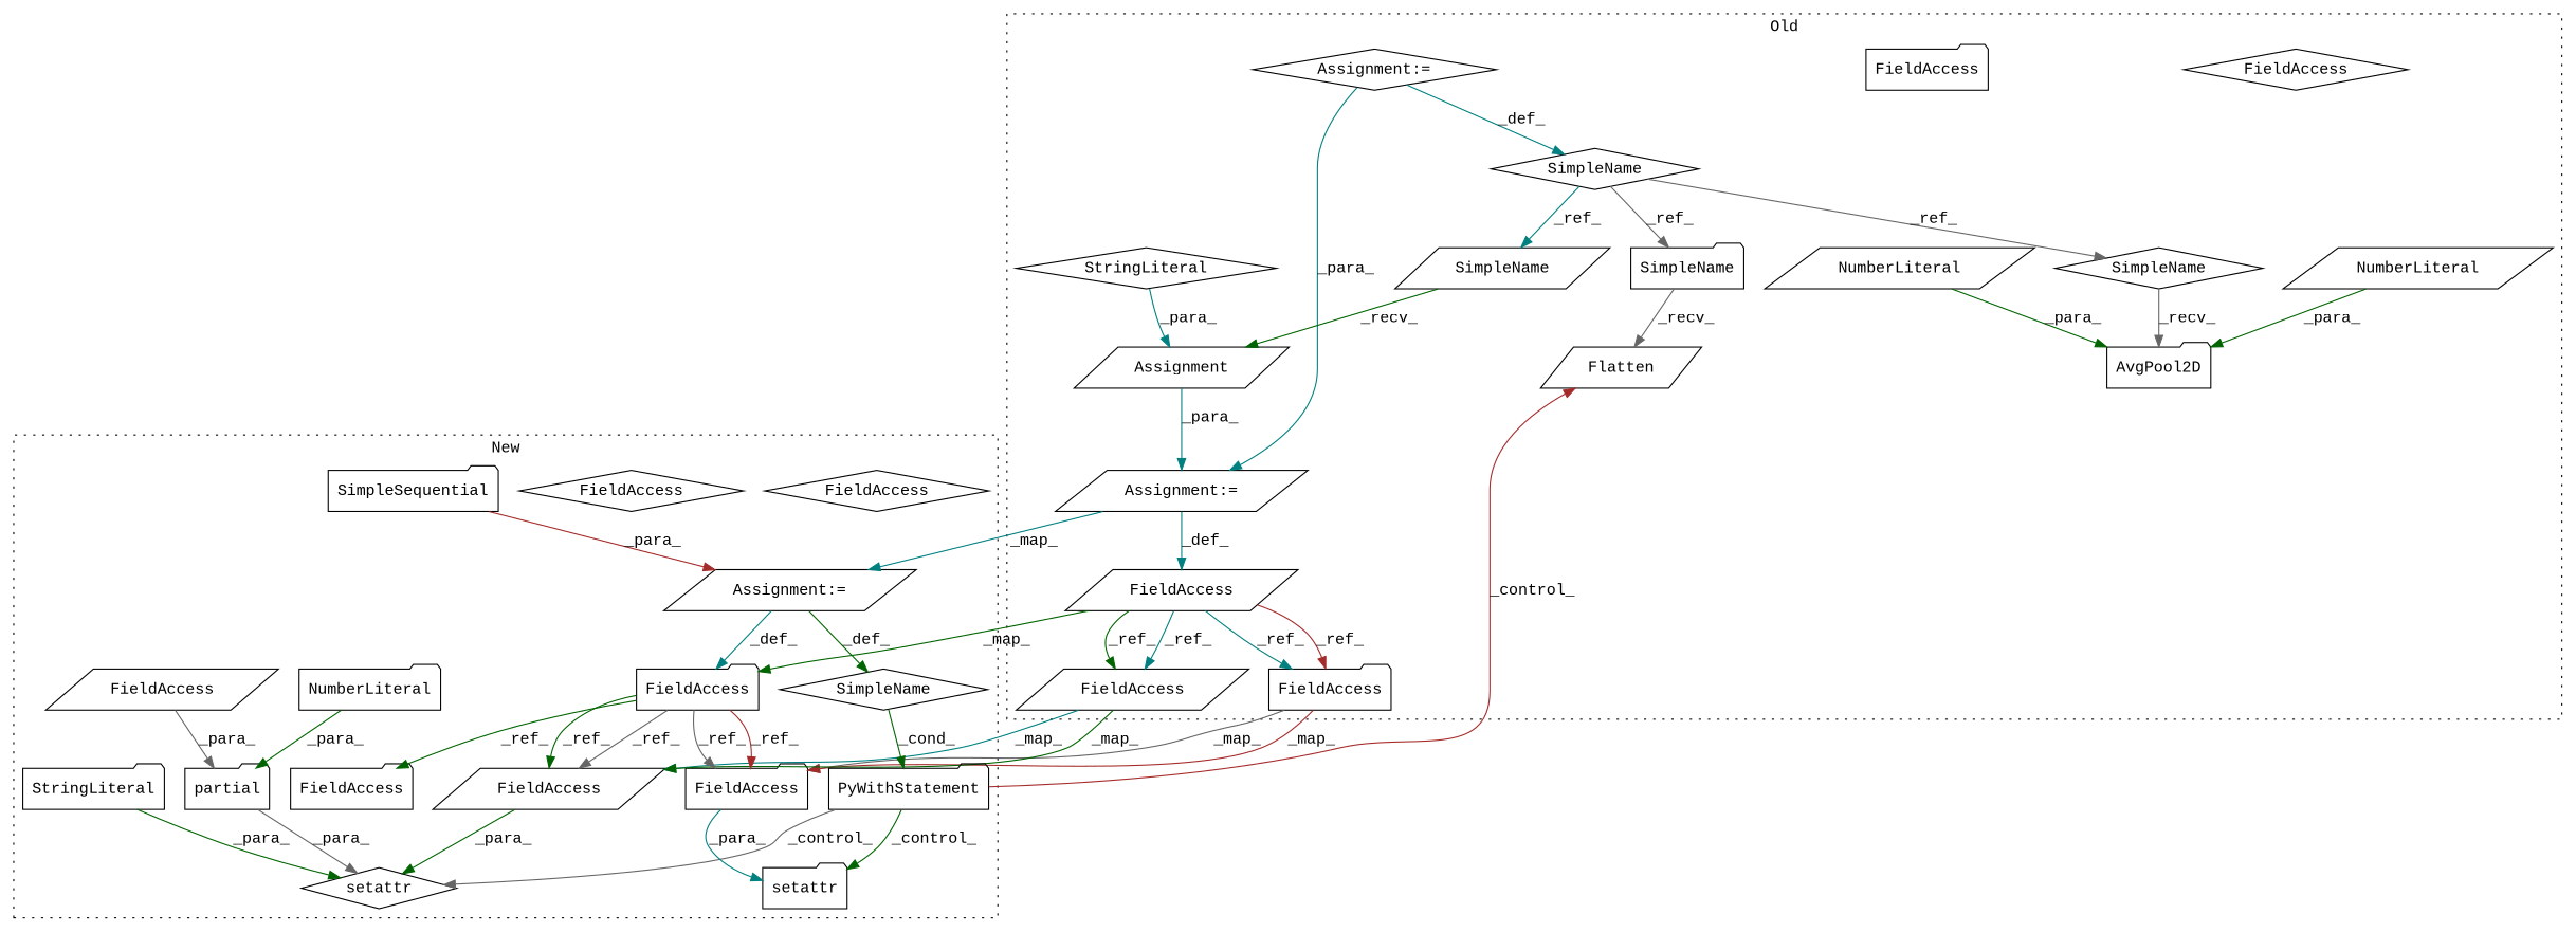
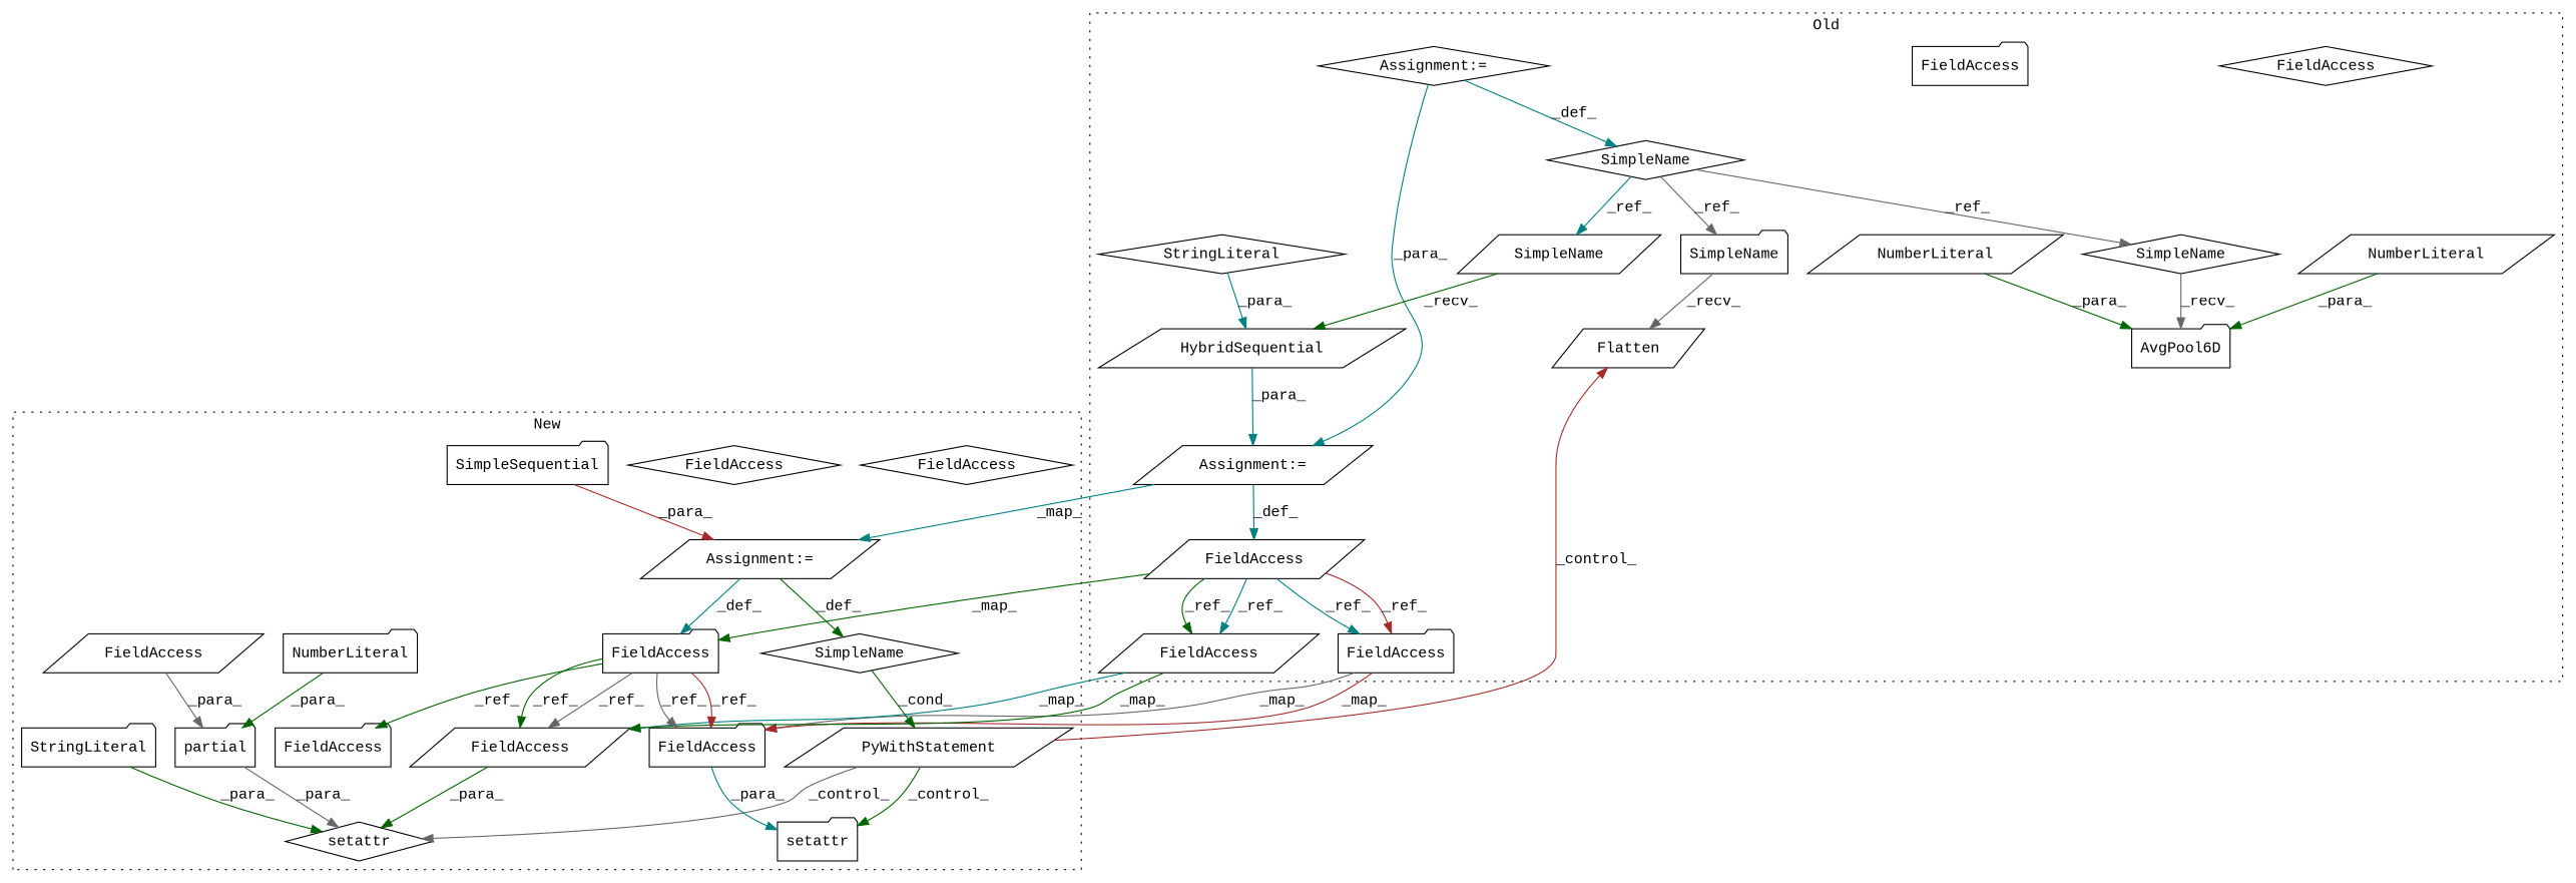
  digraph {
    fontname="Liberation Mono"
    node [a=22 fontname="Liberation Mono" l=11 s=5529 shape=folder]
    edge [color=darkgreen fontname="Liberation Mono"]
    n1 [a=32 l=9 label=Flatten s=6988 shape=parallelogram]
    n2 [a=42 l=2 label=SimpleName shape=diamond]
-   n3 [a=32 l="10,1" label=AvgPool2D s="7043,7056"]
-   n4 [a=32 l="17,1" label=Assignment s="6787,6806" shape=parallelogram]
+   n3 [a=32 l="10,1" label=AvgPool6D s="7043,7056"]
+   n4 [a=32 l="17,1" label=HybridSequential s="6787,6806" shape=parallelogram]
    n5 [label=FieldAccess s=6772 shape=parallelogram]
    n6 [label=FieldAccess s=6909 shape=diamond]
    n7 [label=FieldAccess s=7024]
    n8 [a=34 l=1 label=NumberLiteral s=7053 shape=parallelogram]
    n9 [a=34 l=1 label=NumberLiteral s=7055 shape=parallelogram]
    n10 [a=45 l=2 label=StringLiteral s=6804 shape=diamond]
    n11 [a=7 l=1 label="Assignment:=" s=6783 shape=parallelogram]
    n12 [a=7 l=2 label="Assignment:=" shape=diamond]
    n13 [a=42 l=2 label=SimpleName s=7040 shape=diamond]
    n14 [a=42 l=2 label=SimpleName s=6784 shape=parallelogram]
    n15 [a=42 l=2 label=SimpleName s=6985]
    n16 [label=FieldAccess s=6909]
    n17 [label=FieldAccess s=7024 shape=parallelogram]
    n18 [a=32 l="8,1" label=partial s="8356,8404"]
    n19 [a=42 label=SimpleName shape=diamond l="" s=""]
-   n20 [a=104 l="10,2" label=PyWithStatement s="7952,7986"]
+   n20 [a=104 l="10,2" label=PyWithStatement s="7952,7986" shape=parallelogram]
    n21 [a=32 l="8,1" label=setattr s="8325,8405" shape=diamond]
    n22 [l=36 label=FieldAccess s=8364 shape=parallelogram]
    n23 [a=32 l="8,1" label=setattr s="8047,8097"]
    n24 [label=FieldAccess s=7914]
    n25 [label=FieldAccess s=8118]
    n26 [label=FieldAccess s=8055 shape=diamond]
    n27 [label=FieldAccess s=8333 shape=diamond]
    n28 [a=34 l=1 label=NumberLiteral s=8401]
    n29 [a=45 l=10 label=StringLiteral s=8345]
    n30 [a=7 l=1 label="Assignment:=" s=7925 shape=parallelogram]
    n31 [a=32 l=18 label=SimpleSequential s=7926]
    n32 [label=FieldAccess s=8333 shape=parallelogram]
    n33 [label=FieldAccess s=8055]
    subgraph cluster_1 {
      label=Old
      style=dotted
      n1
      n2
      n3
      n4
      n5
      n6
      n7
      n8
      n9
      n10
      n11
      n12
      n13
      n14
      n15
      n16
      n17
    }
    subgraph cluster_2 {
      label=New
      style=dotted
      n18
      n19
      n20
      n21
      n22
      n23
      n24
      n25
      n26
      n27
      n28
      n29
      n30
      n31
      n32
      n33
    }
    n2 -> n13 [color=gray40 label=_ref_]
    n2 -> n14 [color=teal label=_ref_]
    n2 -> n15 [color=gray40 label=_ref_]
    n4 -> n11 [color=teal label=_para_]
    n5 -> n16 [color=teal label=_ref_]
    n5 -> n16 [color=brown label=_ref_]
    n5 -> n17 [label=_ref_]
    n5 -> n17 [color=teal label=_ref_]
    n5 -> n24 [label=_map_]
    n8 -> n3 [label=_para_]
    n9 -> n3 [label=_para_]
    n10 -> n4 [color=teal label=_para_]
    n11 -> n5 [color=teal label=_def_]
    n11 -> n30 [color=teal label=_map_]
    n12 -> n2 [color=teal label=_def_]
    n12 -> n11 [color=teal label=_para_]
    n13 -> n3 [color=gray40 label=_recv_]
    n14 -> n4 [label=_recv_]
    n15 -> n1 [color=gray40 label=_recv_]
    n16 -> n33 [color=gray40 label=_map_]
    n16 -> n33 [color=brown label=_map_]
    n17 -> n32 [color=teal label=_map_]
    n17 -> n32 [label=_map_]
    n18 -> n21 [color=gray40 label=_para_]
    n19 -> n20 [label=_cond_]
    n20 -> n1 [color=brown label=_control_]
    n20 -> n21 [color=gray40 label=_control_]
    n20 -> n23 [label=_control_]
    n22 -> n18 [color=gray40 label=_para_]
    n24 -> n25 [label=_ref_]
    n24 -> n32 [color=gray40 label=_ref_]
    n24 -> n32 [label=_ref_]
    n24 -> n33 [color=gray40 label=_ref_]
    n24 -> n33 [color=brown label=_ref_]
    n28 -> n18 [label=_para_]
    n29 -> n21 [label=_para_]
    n30 -> n19 [label=_def_]
    n30 -> n24 [color=teal label=_def_]
    n31 -> n30 [color=brown label=_para_]
    n32 -> n21 [label=_para_]
    n33 -> n23 [color=teal label=_para_]
  }
